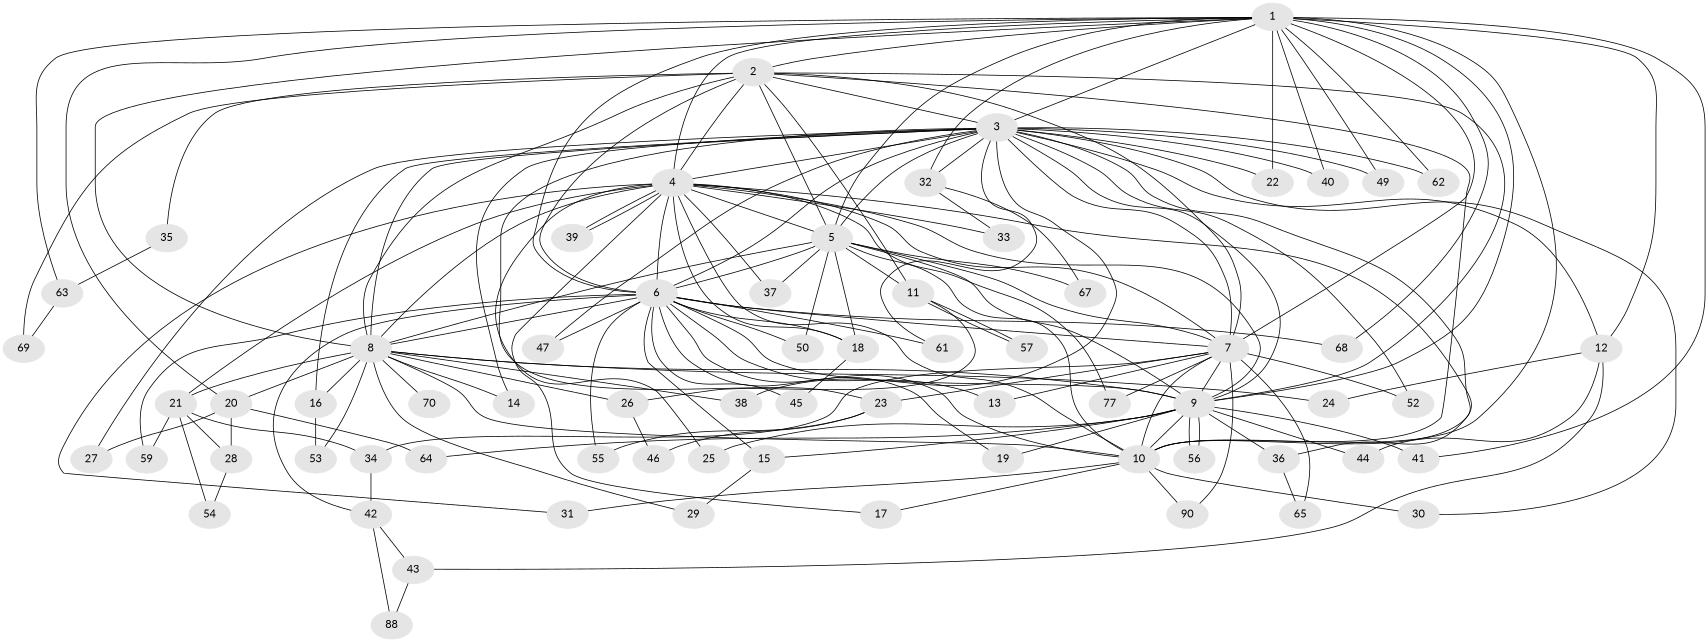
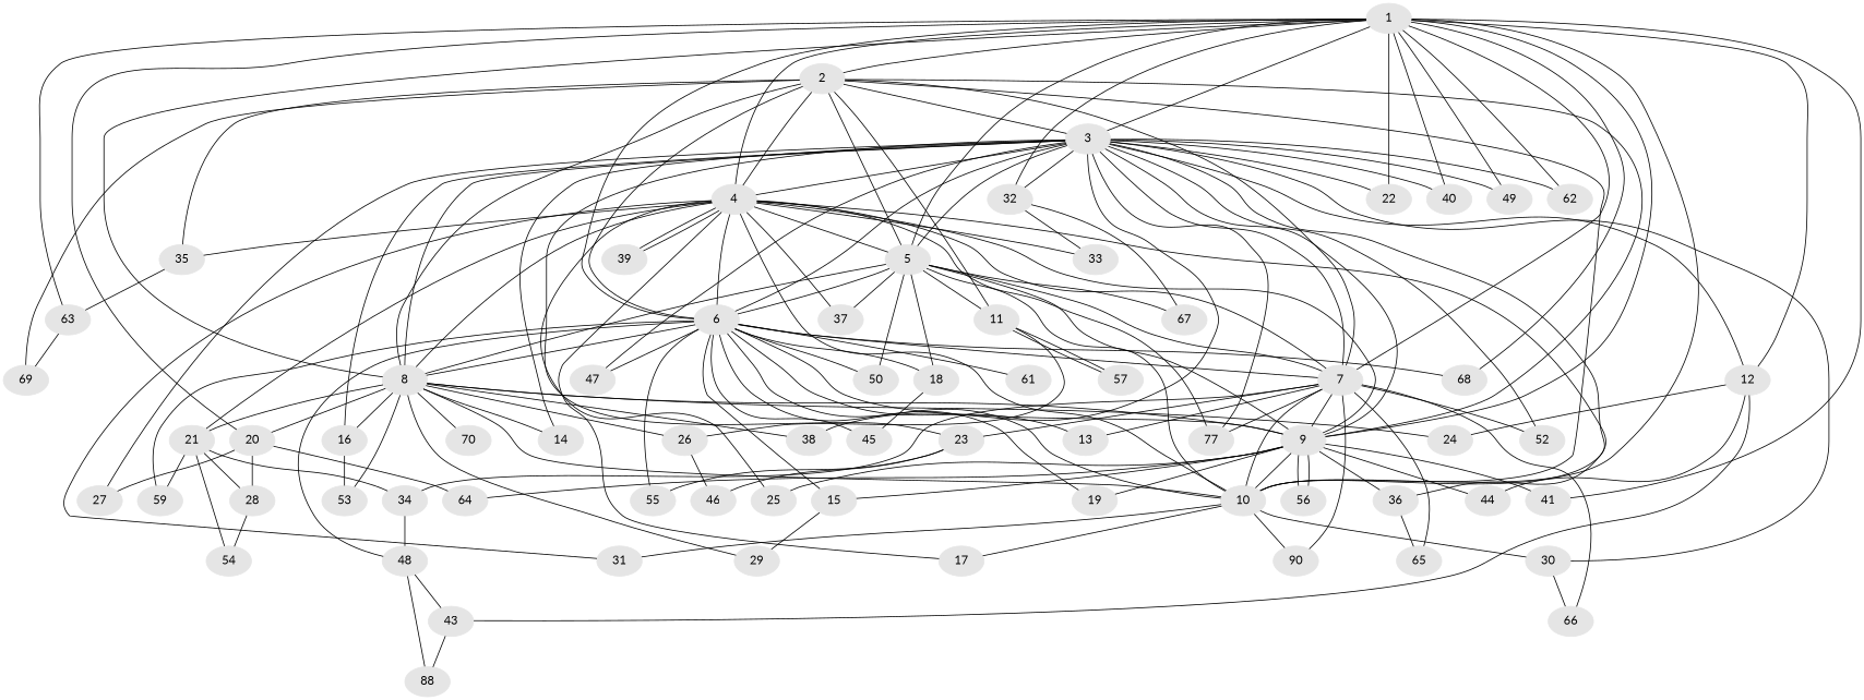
  graph {
    fontname=Lato
    node [color=gray90 fontname=Lato style=filled]
    edge [fontname=Lato]
    1
    2
    3
    4
    5
    6
    7
    8
    9
    10
    12
    20
    22
    32
    40
    41
    49
    62
    63
    68
    11
    35
    69
    14
    16
    23
    27
    30
    38
    47
    52
    61
    17
    21
    25
    31
    33
    36
    37
    39
    n41 [label=77]
    18
    50
    67
    13
    15
    19
-   42
+   42 [label=48]
    45
    55
    59
    34
    n53 [label=90]
    65
+   66
    70
    24
    26
    29
    53
    44
    56
    64
    43
    28
    57
    46
    54
    n69 [label=88]
    1 -- 2
    1 -- 3
    1 -- 4
    1 -- 5
    1 -- 6
    1 -- 7
    1 -- 8
    1 -- 9
    1 -- 10
    1 -- 12
    1 -- 20
    1 -- 22
    1 -- 32
    1 -- 40
    1 -- 41
    1 -- 49
    1 -- 62
    1 -- 63
    1 -- 68
    2 -- 3
    2 -- 4
    2 -- 5
    2 -- 6
    2 -- 7
    2 -- 8
    2 -- 9
    2 -- 10
    2 -- 11
    2 -- 35
    2 -- 69
    3 -- 4
    3 -- 5
    3 -- 6
    3 -- 7
    3 -- 8
    3 -- 9
    3 -- 10
    3 -- 12
    3 -- 22
    3 -- 32
    3 -- 40
    3 -- 49
    3 -- 62
    3 -- 14
    3 -- 16
    3 -- 23
    3 -- 27
    3 -- 30
    3 -- 38
    3 -- 47
    3 -- 52
-   3 -- 61
+   3 -- n41
    4 -- 5
    4 -- 6
    4 -- 7
    4 -- 8
    4 -- 9
    4 -- 10
-   4 -- 18
+   4 -- 35
    4 -- 17
    4 -- 21
    4 -- 25
    4 -- 31
    4 -- 33
    4 -- 36
    4 -- 37
    4 -- 39
    4 -- 39
    4 -- n41
    5 -- 6
    5 -- 7
    5 -- 8
    5 -- 9
    5 -- 10
    5 -- 11
    5 -- 37
    5 -- 18
    5 -- 50
    5 -- 67
    6 -- 7
    6 -- 8
    6 -- 9
    6 -- 10
    6 -- 68
    6 -- 47
    6 -- 61
    6 -- 18
    6 -- 50
    6 -- 13
    6 -- 15
    6 -- 19
    6 -- 42
    6 -- 45
    6 -- 55
    6 -- 59
    7 -- 9
    7 -- 10
    7 -- 23
    7 -- 52
    7 -- n41
    7 -- 13
    7 -- 34
    7 -- n53
    7 -- 65
+   7 -- 66
    8 -- 9
    8 -- 10
    8 -- 20
    8 -- 14
    8 -- 16
    8 -- 38
    8 -- 21
    8 -- 70
    8 -- 24
    8 -- 26
    8 -- 29
    8 -- 53
    9 -- 10
    9 -- 41
    9 -- 25
    9 -- 36
    9 -- 15
    9 -- 19
    9 -- 44
    9 -- 56
    9 -- 56
    9 -- 64
    10 -- 30
    10 -- 17
    10 -- 31
    10 -- n53
    12 -- 24
    12 -- 44
    12 -- 43
    20 -- 27
    20 -- 64
    20 -- 28
    32 -- 33
    32 -- 67
    63 -- 69
    11 -- 26
    11 -- 57
    11 -- 57
    35 -- 63
    16 -- 53
    23 -- 55
    23 -- 46
+   30 -- 66
    21 -- 59
    21 -- 34
    21 -- 28
    21 -- 54
    36 -- 65
    18 -- 45
    15 -- 29
    42 -- 43
    42 -- n69
    34 -- 42
    26 -- 46
    43 -- n69
    28 -- 54
  }
